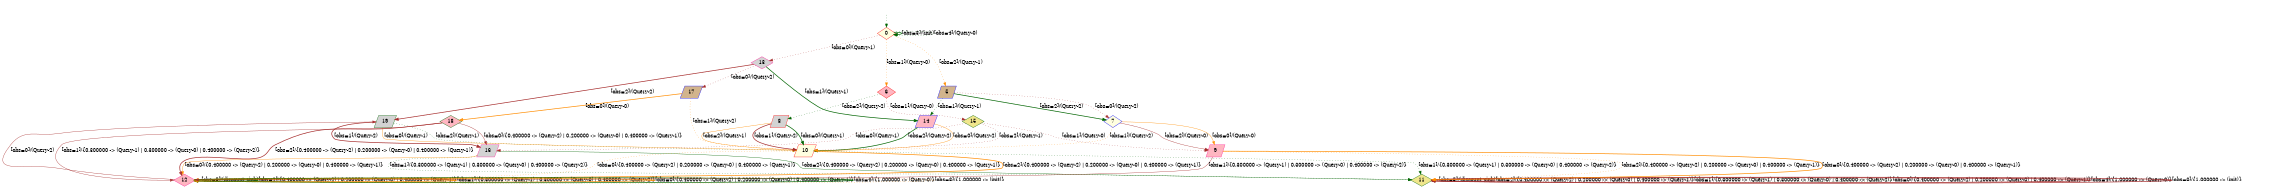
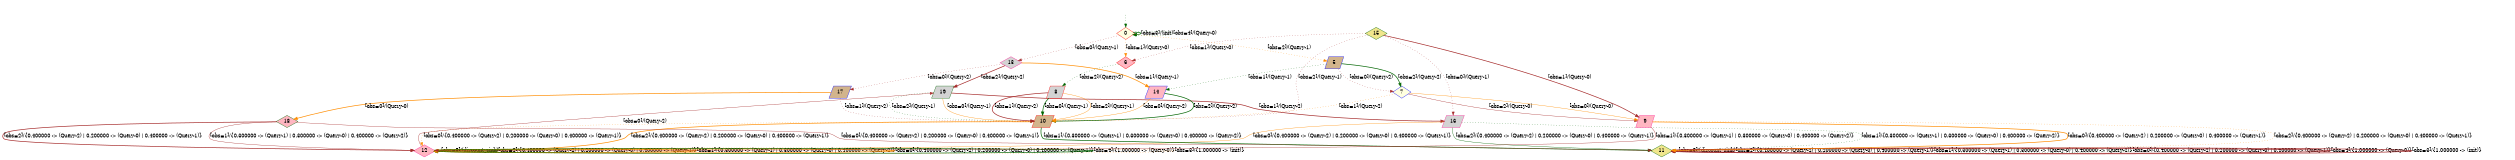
  digraph {
    node [color=darkgreen fillcolor=lightpink shape=parallelogram style=filled]
    edge [color=brown style=dotted]
    19 [fillcolor=lightgrey]
    16 [color=deeppink fillcolor=lightgrey]
-   10 [color=red fillcolor=lightyellow]
+   10 [color=red fillcolor=tan]
    11 [fillcolor=khaki shape=diamond]
    12 [color=deeppink shape=diamond]
    18 [shape=diamond]
    17 [color=blue fillcolor=tan]
    9 [color=deeppink]
    15 [fillcolor=khaki shape=diamond]
    14 [color=blue]
    13 [color=deeppink fillcolor=lightgrey shape=diamond]
    0 [color=red fillcolor=lightyellow shape=diamond]
    5 [color=blue fillcolor=tan]
    6 [color=red shape=diamond]
    7 [color=blue fillcolor=lightyellow shape=diamond]
    8 [color=red fillcolor=lightgrey]
    __init [style=invis width=0 color="" fillcolor="" shape=""]
    19 -> 16 [label="[obs=1]/(Query-2)" style=bold]
    19 -> 10 [color=darkgreen label="[obs=2]/(Query-1)"]
    19 -> 10 [color=darkorange label="[obs=0]/(Query-1)" style=solid]
    16 -> 11 [color=darkgreen label="[obs=2]/{0.400000 -> (Query-2) | 0.200000 -> (Query-0) | 0.400000 -> (Query-1)}" style=solid]
    16 -> 11 [color=darkgreen label="[obs=1]/{0.300000 -> (Query-1) | 0.300000 -> (Query-0) | 0.400000 -> (Query-2)}"]
    16 -> 12 [color=darkorange label="[obs=0]/{0.400000 -> (Query-2) | 0.200000 -> (Query-0) | 0.400000 -> (Query-1)}" style=solid]
-   10 -> 11 [color=darkgreen label="[obs=1]/{0.300000 -> (Query-1) | 0.300000 -> (Query-0) | 0.400000 -> (Query-2)}"]
+   10 -> 11 [color=darkgreen label="[obs=1]/{0.300000 -> (Query-1) | 0.300000 -> (Query-0) | 0.400000 -> (Query-2)}" style=bold]
    10 -> 12 [color=darkorange label="[obs=2]/{0.400000 -> (Query-2) | 0.200000 -> (Query-0) | 0.400000 -> (Query-1)}" style=bold]
    10 -> 12 [color=darkorange label="[obs=0]/{0.400000 -> (Query-2) | 0.200000 -> (Query-0) | 0.400000 -> (Query-1)}"]
    11 -> 11 [color=darkgreen label="[obs=5]/(discount_sink)"]
    11 -> 11 [label="[obs=2]/{0.400000 -> (Query-2) | 0.200000 -> (Query-0) | 0.400000 -> (Query-1)}" style=solid]
    11 -> 11 [label="[obs=1]/{0.300000 -> (Query-1) | 0.300000 -> (Query-0) | 0.400000 -> (Query-2)}"]
    11 -> 11 [color=darkgreen label="[obs=0]/{0.400000 -> (Query-2) | 0.200000 -> (Query-0) | 0.400000 -> (Query-1)}"]
    11 -> 11 [label="[obs=4]/{1.000000 -> (Query-0)}" style=bold]
    11 -> 11 [label="[obs=3]/{1.000000 -> (init)}" style=bold]
    12 -> 19 [label="[obs=0]/(Query-2)" style=solid]
    12 -> 12 [color=darkgreen label="[obs=5]/(discount_sink)"]
    12 -> 12 [color=darkgreen label="[obs=2]/{0.400000 -> (Query-2) | 0.200000 -> (Query-0) | 0.400000 -> (Query-1)}" style=bold]
    12 -> 12 [color=darkorange label="[obs=1]/{0.300000 -> (Query-1) | 0.300000 -> (Query-0) | 0.400000 -> (Query-2)}" style=bold]
    12 -> 12 [color=darkorange label="[obs=0]/{0.400000 -> (Query-2) | 0.200000 -> (Query-0) | 0.400000 -> (Query-1)}" style=bold]
    12 -> 12 [color=darkgreen label="[obs=4]/{1.000000 -> (Query-0)}" style=bold]
    12 -> 12 [color=darkorange label="[obs=3]/{1.000000 -> (init)}"]
-   18 -> 16 [label="[obs=0]/{0.400000 -> (Query-2) | 0.200000 -> (Query-0) | 0.400000 -> (Query-1)}" style=solid]
+   18 -> 11 [label="[obs=0]/{0.400000 -> (Query-2) | 0.200000 -> (Query-0) | 0.400000 -> (Query-1)}" style=solid]
    18 -> 12 [label="[obs=2]/{0.400000 -> (Query-2) | 0.200000 -> (Query-0) | 0.400000 -> (Query-1)}" style=bold]
    18 -> 12 [label="[obs=1]/{0.300000 -> (Query-1) | 0.300000 -> (Query-0) | 0.400000 -> (Query-2)}" style=solid]
-   17 -> 10 [color=darkorange label="[obs=1]/(Query-2)"]
+   17 -> 10 [label="[obs=1]/(Query-2)"]
    17 -> 18 [color=darkorange label="[obs=0]/(Query-0)" style=bold]
    9 -> 11 [color=darkorange label="[obs=2]/{0.400000 -> (Query-2) | 0.200000 -> (Query-0) | 0.400000 -> (Query-1)}"]
    9 -> 11 [color=darkorange label="[obs=0]/{0.400000 -> (Query-2) | 0.200000 -> (Query-0) | 0.400000 -> (Query-1)}" style=bold]
    9 -> 12 [label="[obs=1]/{0.300000 -> (Query-1) | 0.300000 -> (Query-0) | 0.400000 -> (Query-2)}" style=solid]
    15 -> 16 [label="[obs=0]/(Query-1)"]
    15 -> 10 [label="[obs=2]/(Query-1)"]
-   15 -> 9 [label="[obs=1]/(Query-0)"]
+   15 -> 9 [label="[obs=1]/(Query-0)" style=bold]
    14 -> 10 [color=darkgreen label="[obs=2]/(Query-2)" style=bold]
    14 -> 10 [color=darkorange label="[obs=0]/(Query-2)" style=solid]
    13 -> 19 [label="[obs=2]/(Query-2)" style=bold]
    13 -> 17 [label="[obs=0]/(Query-2)"]
-   13 -> 14 [color=darkgreen label="[obs=1]/(Query-1)" style=bold]
+   13 -> 14 [color=darkorange label="[obs=1]/(Query-1)" style=bold]
    0 -> 13 [label="[obs=0]/(Query-1)"]
    0 -> 0 [color=darkgreen label="[obs=3]/(init)" style=bold]
    0 -> 0 [color=darkgreen label="[obs=4]/(Query-0)"]
    0 -> 5 [color=darkorange label="[obs=2]/(Query-1)"]
    0 -> 6 [color=darkorange label="[obs=1]/(Query-0)"]
    5 -> 14 [color=darkgreen label="[obs=1]/(Query-1)"]
    5 -> 7 [color=darkgreen label="[obs=2]/(Query-2)" style=bold]
    5 -> 7 [label="[obs=0]/(Query-2)"]
-   6 -> 15 [label="[obs=1]/(Query-0)"]
+   15 -> 6 [label="[obs=1]/(Query-0)"]
    6 -> 8 [color=darkgreen label="[obs=2]/(Query-2)"]
    7 -> 10 [color=darkorange label="[obs=1]/(Query-2)"]
    7 -> 9 [label="[obs=2]/(Query-0)" style=solid]
    7 -> 9 [color=darkorange label="[obs=0]/(Query-0)" style=solid]
    8 -> 10 [color=darkorange label="[obs=2]/(Query-1)" style=solid]
    8 -> 10 [label="[obs=1]/(Query-2)" style=bold]
    8 -> 10 [color=darkgreen label="[obs=0]/(Query-1)" style=bold]
    __init -> 0 [color=darkgreen]
  }
